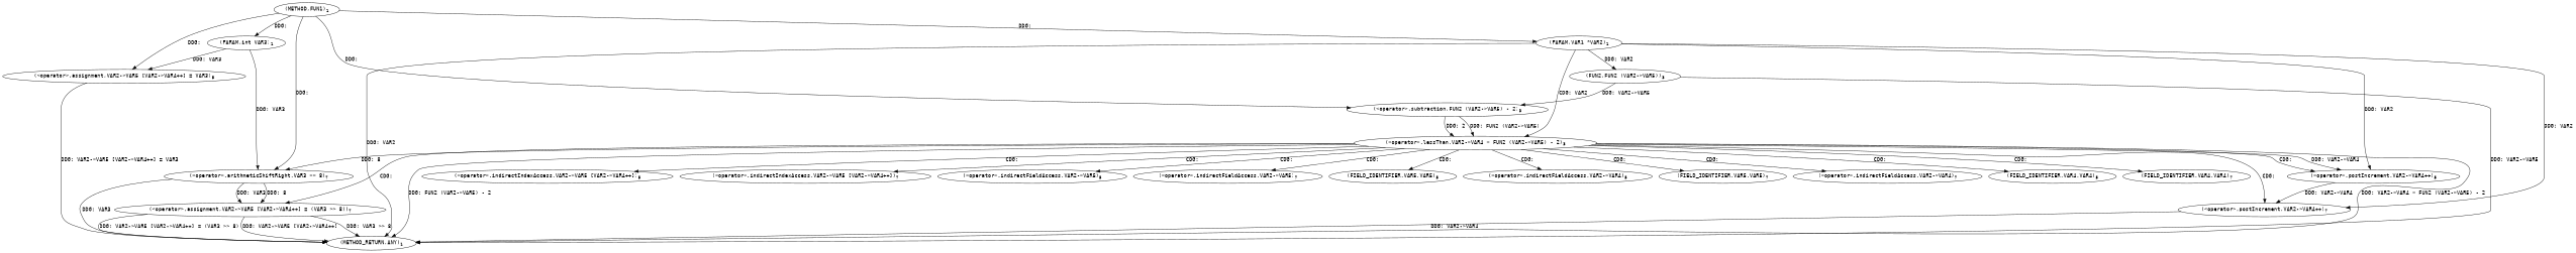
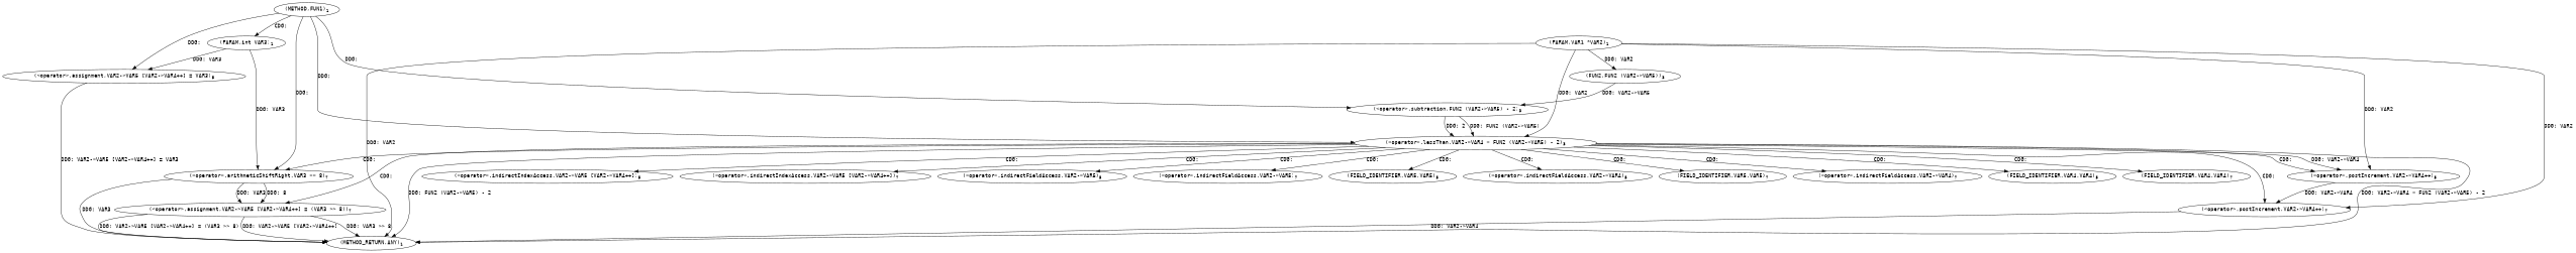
  digraph {
    fontname="DejaVu Sans Mono"
    node [fontname="DejaVu Sans Mono"]
    edge [fontname="DejaVu Sans Mono"]
    n1 [label=<(METHOD,FUN1)<SUB>1</SUB>>]
    n2 [label=<(PARAM,VAR1 *VAR2)<SUB>1</SUB>>]
    n3 [label=<(PARAM,int VAR3)<SUB>1</SUB>>]
    n4 [label=<(&lt;operator&gt;.assignment,VAR2-&gt;VAR5 [VAR2-&gt;VAR4++] = VAR3)<SUB>5</SUB>>]
    n5 [label=<(&lt;operator&gt;.subtraction,FUN2 (VAR2-&gt;VAR5) - 2)<SUB>3</SUB>>]
    n6 [label=<(&lt;operator&gt;.arithmeticShiftRight,VAR3 &gt;&gt; 8)<SUB>7</SUB>>]
    n7 [label=<(METHOD_RETURN,ANY)<SUB>1</SUB>>]
    n8 [label=<(&lt;operator&gt;.lessThan,VAR2-&gt;VAR4 &lt; FUN2 (VAR2-&gt;VAR5) - 2)<SUB>3</SUB>>]
    n9 [label=<(FUN2,FUN2 (VAR2-&gt;VAR5))<SUB>3</SUB>>]
    n10 [label=<(&lt;operator&gt;.postIncrement,VAR2-&gt;VAR4++)<SUB>5</SUB>>]
    n11 [label=<(&lt;operator&gt;.postIncrement,VAR2-&gt;VAR4++)<SUB>7</SUB>>]
    n12 [label=<(&lt;operator&gt;.assignment,VAR2-&gt;VAR5 [VAR2-&gt;VAR4++] = (VAR3 &gt;&gt; 8))<SUB>7</SUB>>]
    n13 [label=<(&lt;operator&gt;.indirectIndexAccess,VAR2-&gt;VAR5 [VAR2-&gt;VAR4++])<SUB>5</SUB>>]
    n14 [label=<(&lt;operator&gt;.indirectIndexAccess,VAR2-&gt;VAR5 [VAR2-&gt;VAR4++])<SUB>7</SUB>>]
    n15 [label=<(&lt;operator&gt;.indirectFieldAccess,VAR2-&gt;VAR5)<SUB>5</SUB>>]
    n16 [label=<(&lt;operator&gt;.indirectFieldAccess,VAR2-&gt;VAR5)<SUB>7</SUB>>]
    n17 [label=<(FIELD_IDENTIFIER,VAR5,VAR5)<SUB>5</SUB>>]
    n18 [label=<(&lt;operator&gt;.indirectFieldAccess,VAR2-&gt;VAR4)<SUB>5</SUB>>]
    n19 [label=<(FIELD_IDENTIFIER,VAR5,VAR5)<SUB>7</SUB>>]
    n20 [label=<(&lt;operator&gt;.indirectFieldAccess,VAR2-&gt;VAR4)<SUB>7</SUB>>]
    n21 [label=<(FIELD_IDENTIFIER,VAR4,VAR4)<SUB>5</SUB>>]
    n22 [label=<(FIELD_IDENTIFIER,VAR4,VAR4)<SUB>7</SUB>>]
-   n1 -> n2 [label="DDG: "]
-   n1 -> n3 [label="DDG: "]
+   n1 -> n8 [label="DDG: "]
+   n1 -> n3 [label="CDG: "]
    n1 -> n4 [label="DDG: "]
    n1 -> n5 [label="DDG: "]
    n1 -> n6 [label="DDG: "]
    n2 -> n7 [label="DDG: VAR2"]
-   n2 -> n8 [label="CDG: VAR2"]
+   n2 -> n8 [label="DDG: VAR2"]
    n2 -> n9 [label="DDG: VAR2"]
    n2 -> n10 [label="DDG: VAR2"]
    n2 -> n11 [label="DDG: VAR2"]
    n3 -> n4 [label="DDG: VAR3"]
    n3 -> n6 [label="DDG: VAR3"]
    n4 -> n7 [label="DDG: VAR2-&gt;VAR5 [VAR2-&gt;VAR4++] = VAR3"]
    n5 -> n8 [label="DDG: FUN2 (VAR2-&gt;VAR5)"]
    n5 -> n8 [label="DDG: 2"]
    n6 -> n7 [label="DDG: VAR3"]
    n6 -> n12 [label="DDG: VAR3"]
    n6 -> n12 [label="DDG: 8"]
-   n8 -> n6 [label="DDG: 8"]
+   n8 -> n6 [label="CDG: "]
    n8 -> n7 [label="DDG: FUN2 (VAR2-&gt;VAR5) - 2"]
    n8 -> n7 [label="DDG: VAR2-&gt;VAR4 &lt; FUN2 (VAR2-&gt;VAR5) - 2"]
    n8 -> n10 [label="DDG: VAR2-&gt;VAR4"]
    n8 -> n10 [label="CDG: "]
    n8 -> n11 [label="CDG: "]
    n8 -> n12 [label="CDG: "]
    n8 -> n13 [label="CDG: "]
    n8 -> n14 [label="CDG: "]
    n8 -> n15 [label="CDG: "]
    n8 -> n16 [label="CDG: "]
    n8 -> n17 [label="CDG: "]
    n8 -> n18 [label="CDG: "]
    n8 -> n19 [label="CDG: "]
    n8 -> n20 [label="CDG: "]
    n8 -> n21 [label="CDG: "]
    n8 -> n22 [label="CDG: "]
    n9 -> n5 [label="DDG: VAR2-&gt;VAR5"]
-   n9 -> n7 [label="DDG: VAR2-&gt;VAR5"]
    n10 -> n11 [label="DDG: VAR2-&gt;VAR4"]
    n11 -> n7 [label="DDG: VAR2-&gt;VAR4"]
    n12 -> n7 [label="DDG: VAR2-&gt;VAR5 [VAR2-&gt;VAR4++]"]
    n12 -> n7 [label="DDG: VAR3 &gt;&gt; 8"]
    n12 -> n7 [label="DDG: VAR2-&gt;VAR5 [VAR2-&gt;VAR4++] = (VAR3 &gt;&gt; 8)"]
  }
